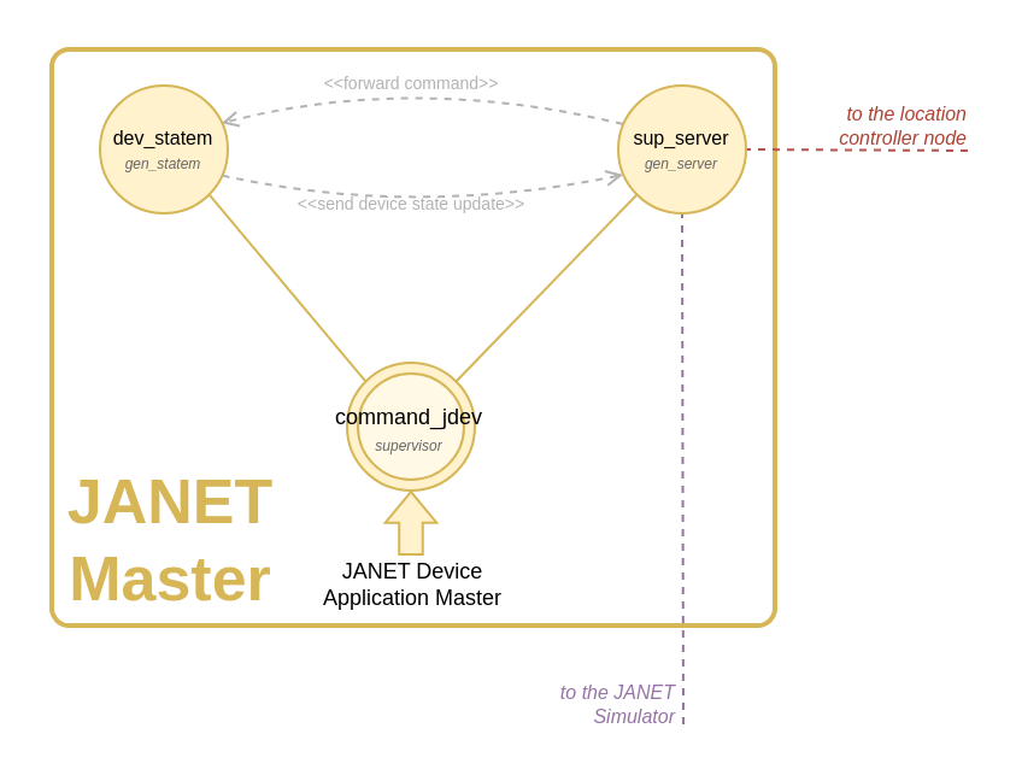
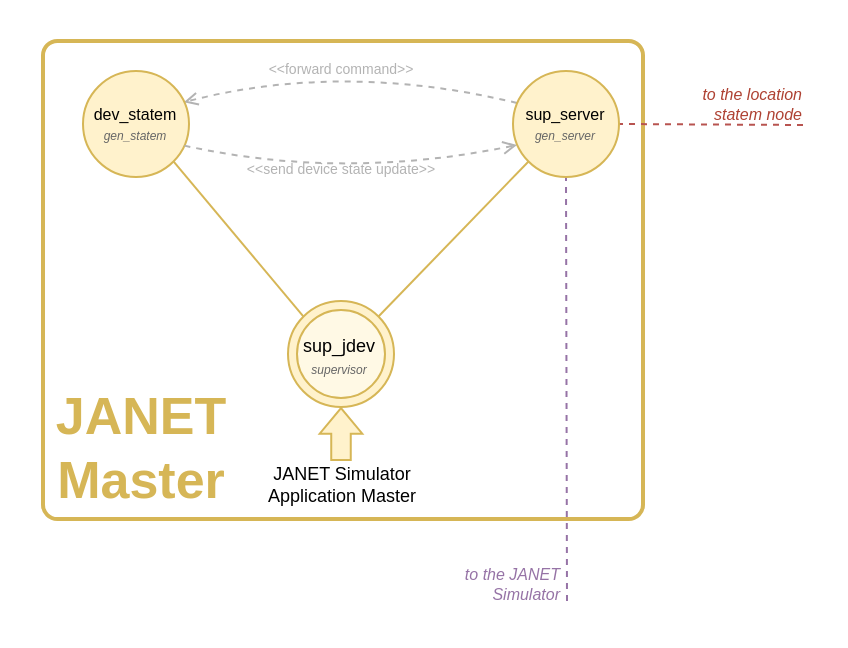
  <mxCell id="0" />
  <mxCell id="1" parent="0" />
  <mxCell id="2" value="" style="rounded=1;whiteSpace=wrap;html=1;labelBackgroundColor=default;fontSize=9;strokeWidth=2;fillColor=none;gradientDirection=radial;verticalAlign=middle;strokeColor=#D6B656;arcSize=3;" vertex="1" parent="1"><mxGeometry x="21" y="20" width="300" height="239" as="geometry" /></mxCell>
  <mxCell id="3" value="" style="shape=flexArrow;endArrow=classic;html=1;rounded=0;width=9.767;endSize=3.944;strokeColor=#d6b656;endWidth=10.535;entryX=0.5;entryY=1;entryDx=0;entryDy=0;fillColor=#fff2cc;" edge="1" parent="1"><mxGeometry width="50" height="50" relative="1" as="geometry"><mxPoint x="170" y="230" as="sourcePoint" /><mxPoint x="170" y="203" as="targetPoint" /></mxGeometry></mxCell>
- <mxCell id="4" value="JANET Device&#10;Application Master" style="text;align=center;verticalAlign=middle;resizable=0;points=[];autosize=1;strokeColor=none;fillColor=none;fontSize=9;" vertex="1" parent="1"><mxGeometry x="126" y="227" width="90" height="30" as="geometry" /></mxCell>
+ <mxCell id="4" value="JANET Simulator&#10;Application Master" style="text;align=center;verticalAlign=middle;resizable=0;points=[];autosize=1;strokeColor=none;fillColor=none;fontSize=9;" vertex="1" parent="1"><mxGeometry x="126" y="227" width="90" height="30" as="geometry" /></mxCell>
  <mxCell id="5" style="rounded=0;orthogonalLoop=1;jettySize=auto;html=1;fontSize=28;strokeColor=#d6b656;endArrow=none;endFill=0;fillColor=#fff2cc;exitX=1;exitY=1;exitDx=0;exitDy=0;entryX=0;entryY=0;entryDx=0;entryDy=0;" edge="1" parent="1" source="13" target="11"><mxGeometry x="2238.5" y="990" as="geometry"><mxPoint x="147.21" y="162.985" as="targetPoint" /><mxPoint x="23.738" y="80.238" as="sourcePoint" /></mxGeometry></mxCell>
  <mxCell id="6" style="rounded=0;orthogonalLoop=1;jettySize=auto;html=1;fontSize=28;strokeColor=#d6b656;endArrow=none;endFill=0;fillColor=#fff2cc;exitX=1;exitY=0;exitDx=0;exitDy=0;entryX=0;entryY=1;entryDx=0;entryDy=0;" edge="1" parent="1" target="19" source="11"><mxGeometry x="2248.5" y="1000" as="geometry"><mxPoint x="316.262" y="80.238" as="targetPoint" /><mxPoint x="193.638" y="163.462" as="sourcePoint" /></mxGeometry></mxCell>
  <mxCell id="7" value="&lt;p style=&quot;line-height: 1.2; font-size: 26px;&quot;&gt;JANET&lt;br style=&quot;font-size: 26px;&quot;&gt;Master&lt;/p&gt;" style="text;html=1;align=center;verticalAlign=middle;resizable=0;points=[];autosize=1;strokeColor=none;fillColor=none;fontSize=26;fontColor=#D6B656;labelBackgroundColor=none;fontStyle=1" vertex="1" parent="1"><mxGeometry x="20" y="164" width="100" height="120" as="geometry" /></mxCell>
  <mxCell id="8" value="" style="endArrow=open;html=1;fontSize=9;fontColor=#666666;strokeColor=#B3B3B3;fillColor=#f5f5f5;gradientColor=#b3b3b3;endSize=5;startSize=3;endFill=0;dashed=1;entryX=0.951;entryY=0.295;entryDx=0;entryDy=0;entryPerimeter=0;curved=1;" edge="1" parent="1" target="13"><mxGeometry width="50" height="50" relative="1" as="geometry"><mxPoint x="258" y="51" as="sourcePoint" /><mxPoint x="461" y="-50" as="targetPoint" /><Array as="points"><mxPoint x="171" y="30" /></Array></mxGeometry></mxCell>
  <mxCell id="9" value="&amp;lt;&amp;lt;forward command&amp;gt;&amp;gt;" style="text;html=1;align=center;verticalAlign=middle;resizable=0;points=[];autosize=1;strokeColor=none;fillColor=none;fontSize=7;fontColor=#B3B3B3;rotation=0;" vertex="1" parent="1"><mxGeometry x="125" y="30" width="90" height="10" as="geometry" /></mxCell>
  <mxCell id="10" value="" style="group;spacingTop=0;" vertex="1" connectable="0" parent="1"><mxGeometry x="143.5" y="150" width="53" height="53" as="geometry" /></mxCell>
  <mxCell id="11" value="" style="ellipse;whiteSpace=wrap;html=1;aspect=fixed;shadow=0;labelBackgroundColor=none;sketch=0;fontSize=9;strokeColor=#d6b656;strokeWidth=1;fillColor=#fff2cc;gradientDirection=radial;align=center;verticalAlign=top;" vertex="1" parent="10"><mxGeometry width="53" height="53" as="geometry" /></mxCell>
- <mxCell id="12" value="command_jdev&lt;br style=&quot;font-size: 8px&quot;&gt;&lt;font color=&quot;#666666&quot; style=&quot;font-size: 6px&quot;&gt;&lt;i style=&quot;line-height: 1&quot;&gt;supervisor&lt;/i&gt;&lt;/font&gt;" style="ellipse;whiteSpace=wrap;html=1;aspect=fixed;shadow=0;labelBackgroundColor=none;sketch=0;fontSize=9;strokeColor=#d6b656;strokeWidth=1;fillColor=#fff9e5;gradientDirection=radial;align=center;verticalAlign=middle;spacingTop=3;spacingLeft=-1;" vertex="1" parent="10"><mxGeometry x="4.5" y="4.5" width="44" height="44" as="geometry" /></mxCell>
+ <mxCell id="12" value="sup_jdev&lt;br style=&quot;font-size: 8px&quot;&gt;&lt;font color=&quot;#666666&quot; style=&quot;font-size: 6px&quot;&gt;&lt;i style=&quot;line-height: 1&quot;&gt;supervisor&lt;/i&gt;&lt;/font&gt;" style="ellipse;whiteSpace=wrap;html=1;aspect=fixed;shadow=0;labelBackgroundColor=none;sketch=0;fontSize=9;strokeColor=#d6b656;strokeWidth=1;fillColor=#fff9e5;gradientDirection=radial;align=center;verticalAlign=middle;spacingTop=3;spacingLeft=-1;" vertex="1" parent="10"><mxGeometry x="4.5" y="4.5" width="44" height="44" as="geometry" /></mxCell>
  <mxCell id="13" value="dev_statem&lt;br&gt;&lt;font color=&quot;#666666&quot; style=&quot;font-size: 6px&quot;&gt;&lt;i style=&quot;line-height: 1&quot;&gt;gen_statem&lt;/i&gt;&lt;/font&gt;" style="ellipse;whiteSpace=wrap;html=1;aspect=fixed;fontSize=8;fillColor=#fff2cc;strokeColor=#d6b656;spacingTop=0;spacingLeft=0;" vertex="1" parent="1"><mxGeometry x="41" y="35" width="53" height="53" as="geometry" /></mxCell>
  <mxCell id="14" value="" style="endArrow=open;html=1;fontSize=9;fontColor=#666666;strokeColor=#B3B3B3;fillColor=#f5f5f5;gradientColor=#b3b3b3;endSize=5;startSize=3;endFill=0;dashed=1;entryX=0.957;entryY=0.704;entryDx=0;entryDy=0;entryPerimeter=0;exitX=0.957;exitY=0.704;exitDx=0;exitDy=0;exitPerimeter=0;curved=1;" edge="1" parent="1" source="13"><mxGeometry width="50" height="50" relative="1" as="geometry"><mxPoint x="91.403" y="60.635" as="sourcePoint" /><mxPoint x="258" y="72" as="targetPoint" /><Array as="points"><mxPoint x="171" y="90" /></Array></mxGeometry></mxCell>
  <mxCell id="15" style="rounded=0;orthogonalLoop=1;jettySize=auto;html=1;fontSize=28;strokeColor=#9673A6;endArrow=none;endFill=0;fillColor=#e1d5e7;entryX=0.5;entryY=1;entryDx=0;entryDy=0;dashed=1;" edge="1" parent="1" target="19"><mxGeometry x="2258.5" y="1010" as="geometry"><mxPoint x="273.762" y="90.238" as="targetPoint" /><mxPoint x="283" y="300" as="sourcePoint" /></mxGeometry></mxCell>
  <mxCell id="16" style="rounded=0;orthogonalLoop=1;jettySize=auto;html=1;fontSize=28;strokeColor=#b85450;endArrow=none;endFill=0;fillColor=#f8cecc;entryX=1;entryY=0.5;entryDx=0;entryDy=0;dashed=1;" edge="1" parent="1" target="19"><mxGeometry x="2268.5" y="1020" as="geometry"><mxPoint x="292.5" y="98" as="targetPoint" /><mxPoint x="401" y="62" as="sourcePoint" /></mxGeometry></mxCell>
  <mxCell id="17" value="&amp;lt;&amp;lt;send device state update&amp;gt;&amp;gt;" style="text;html=1;align=center;verticalAlign=middle;resizable=0;points=[];autosize=1;strokeColor=none;fillColor=none;fontSize=7;fontColor=#B3B3B3;rotation=0;" vertex="1" parent="1"><mxGeometry x="115" y="80" width="110" height="10" as="geometry" /></mxCell>
- <mxCell id="18" value="to the location&lt;br&gt;controller node" style="text;html=1;align=right;verticalAlign=middle;resizable=0;points=[];autosize=1;strokeColor=none;fillColor=none;fontSize=8;fontColor=#AE4132;fontStyle=2" vertex="1" parent="1"><mxGeometry x="332" y="42" width="70" height="20" as="geometry" /></mxCell>
+ <mxCell id="18" value="to the location&lt;br&gt;statem node" style="text;html=1;align=right;verticalAlign=middle;resizable=0;points=[];autosize=1;strokeColor=none;fillColor=none;fontSize=8;fontColor=#AE4132;fontStyle=2" vertex="1" parent="1"><mxGeometry x="332" y="42" width="70" height="20" as="geometry" /></mxCell>
  <mxCell id="19" value="sup_server&lt;br&gt;&lt;font color=&quot;#666666&quot; style=&quot;font-size: 6px&quot;&gt;&lt;i style=&quot;line-height: 1&quot;&gt;gen_server&lt;/i&gt;&lt;/font&gt;" style="ellipse;whiteSpace=wrap;html=1;aspect=fixed;fontSize=8;fillColor=#fff2cc;strokeColor=#d6b656;spacingTop=0;spacingLeft=0;gradientDirection=east;" vertex="1" parent="1"><mxGeometry x="256" y="35" width="53" height="53" as="geometry" /></mxCell>
  <mxCell id="20" value="to the JANET&lt;br&gt;Simulator" style="text;html=1;align=right;verticalAlign=middle;resizable=0;points=[];autosize=1;strokeColor=none;fillColor=none;fontSize=8;fontColor=#9673A6;fontStyle=2;labelBackgroundColor=none;" vertex="1" parent="1"><mxGeometry x="221" y="281.5" width="60" height="20" as="geometry" /></mxCell>
